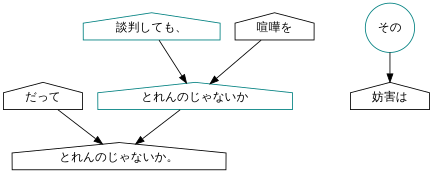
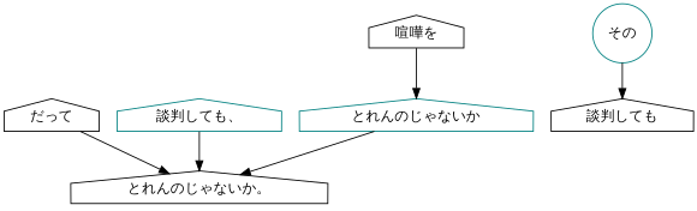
  digraph {
    fontname="PT Serif"
    node [color=black fontname="PT Serif" shape=house]
    edge [fontname="PT Serif"]
    n1 [label="だって"]
    n2 [label="とれんのじゃないか。"]
    n3 [color=teal label="談判しても、"]
    n4 [color=teal label="とれんのじゃないか"]
    n5 [label="喧嘩を"]
    n6 [color=teal label="その" shape=circle]
-   n7 [label="妨害は"]
+   n7 [label="談判しても"]
    n1 -> n2
-   n3 -> n4
+   n3 -> n2
    n4 -> n2
    n5 -> n4
    n6 -> n7
  }
